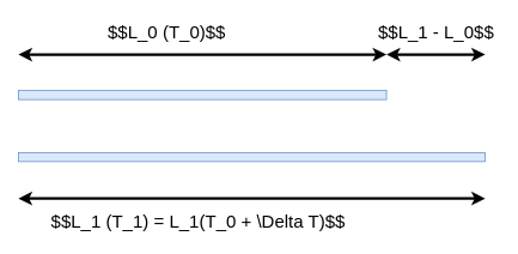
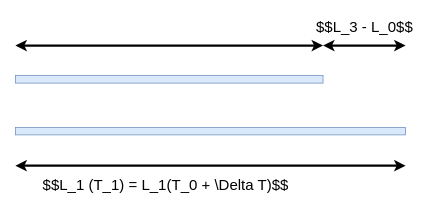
  <mxCell id="0" />
  <mxCell id="1" parent="0" />
  <mxCell id="2" value="" style="rounded=0;whiteSpace=wrap;html=1;fillColor=#dae8fc;strokeColor=#6c8ebf;" vertex="1" parent="1"><mxGeometry x="20" y="100" width="410" height="10" as="geometry" /></mxCell>
  <mxCell id="3" value="" style="rounded=0;whiteSpace=wrap;html=1;fillColor=#dae8fc;strokeColor=#6c8ebf;" vertex="1" parent="1"><mxGeometry x="20" y="169" width="520" height="10" as="geometry" /></mxCell>
  <mxCell id="4" value="" style="endArrow=classic;startArrow=classic;html=1;strokeWidth=3;" edge="1" parent="1"><mxGeometry width="50" height="50" relative="1" as="geometry"><mxPoint x="20" y="60" as="sourcePoint" /><mxPoint x="430" y="60" as="targetPoint" /></mxGeometry></mxCell>
  <mxCell id="5" value="" style="endArrow=classic;startArrow=classic;html=1;strokeWidth=3;" edge="1" parent="1"><mxGeometry width="50" height="50" relative="1" as="geometry"><mxPoint x="20" y="220" as="sourcePoint" /><mxPoint x="540" y="220" as="targetPoint" /></mxGeometry></mxCell>
  <mxCell id="6" value="" style="endArrow=classic;startArrow=classic;html=1;strokeWidth=3;" edge="1" parent="1"><mxGeometry width="50" height="50" relative="1" as="geometry"><mxPoint x="430" y="60" as="sourcePoint" /><mxPoint x="540" y="60" as="targetPoint" /></mxGeometry></mxCell>
- <mxCell id="7" value="$$L_0 (T_0)$$" style="text;html=1;resizable=0;autosize=1;align=center;verticalAlign=middle;points=[];fillColor=none;strokeColor=none;rounded=0;fontSize=20;" vertex="1" parent="1"><mxGeometry x="110" y="20" width="150" height="30" as="geometry" /></mxCell>
  <mxCell id="8" value="$$L_1 (T_1) = L_1(T_0 + \Delta T)$$" style="text;html=1;resizable=0;autosize=1;align=center;verticalAlign=middle;points=[];fillColor=none;strokeColor=none;rounded=0;fontSize=20;" vertex="1" parent="1"><mxGeometry x="50" y="230" width="340" height="30" as="geometry" /></mxCell>
- <mxCell id="9" value="$$L_1 - L_0$$" style="text;html=1;resizable=0;autosize=1;align=center;verticalAlign=middle;points=[];fillColor=none;strokeColor=none;rounded=0;fontSize=20;" vertex="1" parent="1"><mxGeometry x="415" y="20" width="140" height="30" as="geometry" /></mxCell>
+ <mxCell id="9" value="$$L_3 - L_0$$" style="text;html=1;resizable=0;autosize=1;align=center;verticalAlign=middle;points=[];fillColor=none;strokeColor=none;rounded=0;fontSize=20;" vertex="1" parent="1"><mxGeometry x="415" y="20" width="140" height="30" as="geometry" /></mxCell>
